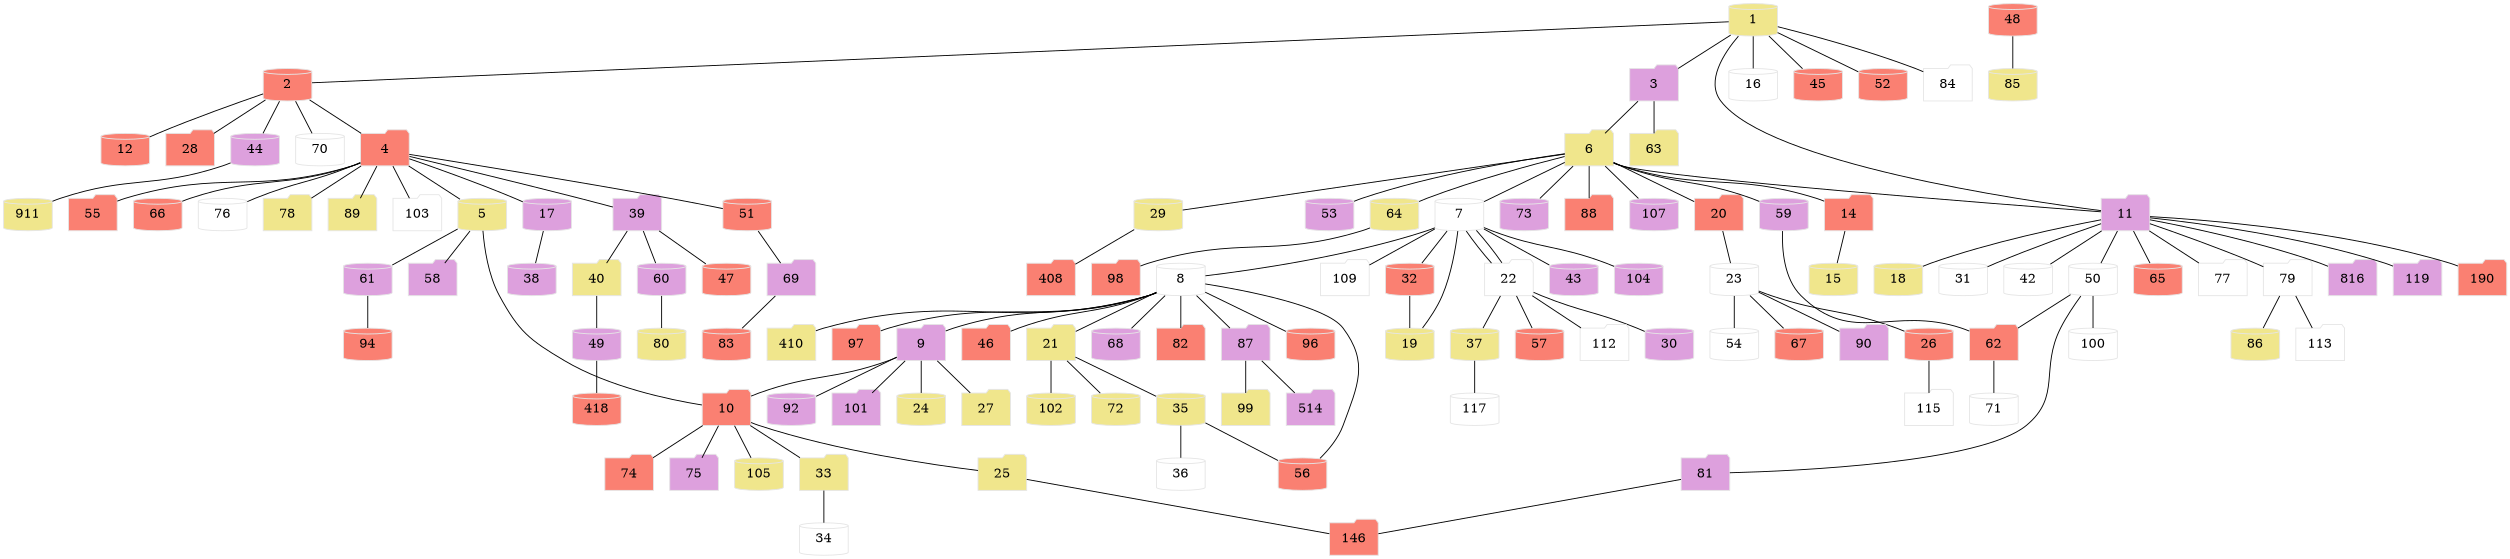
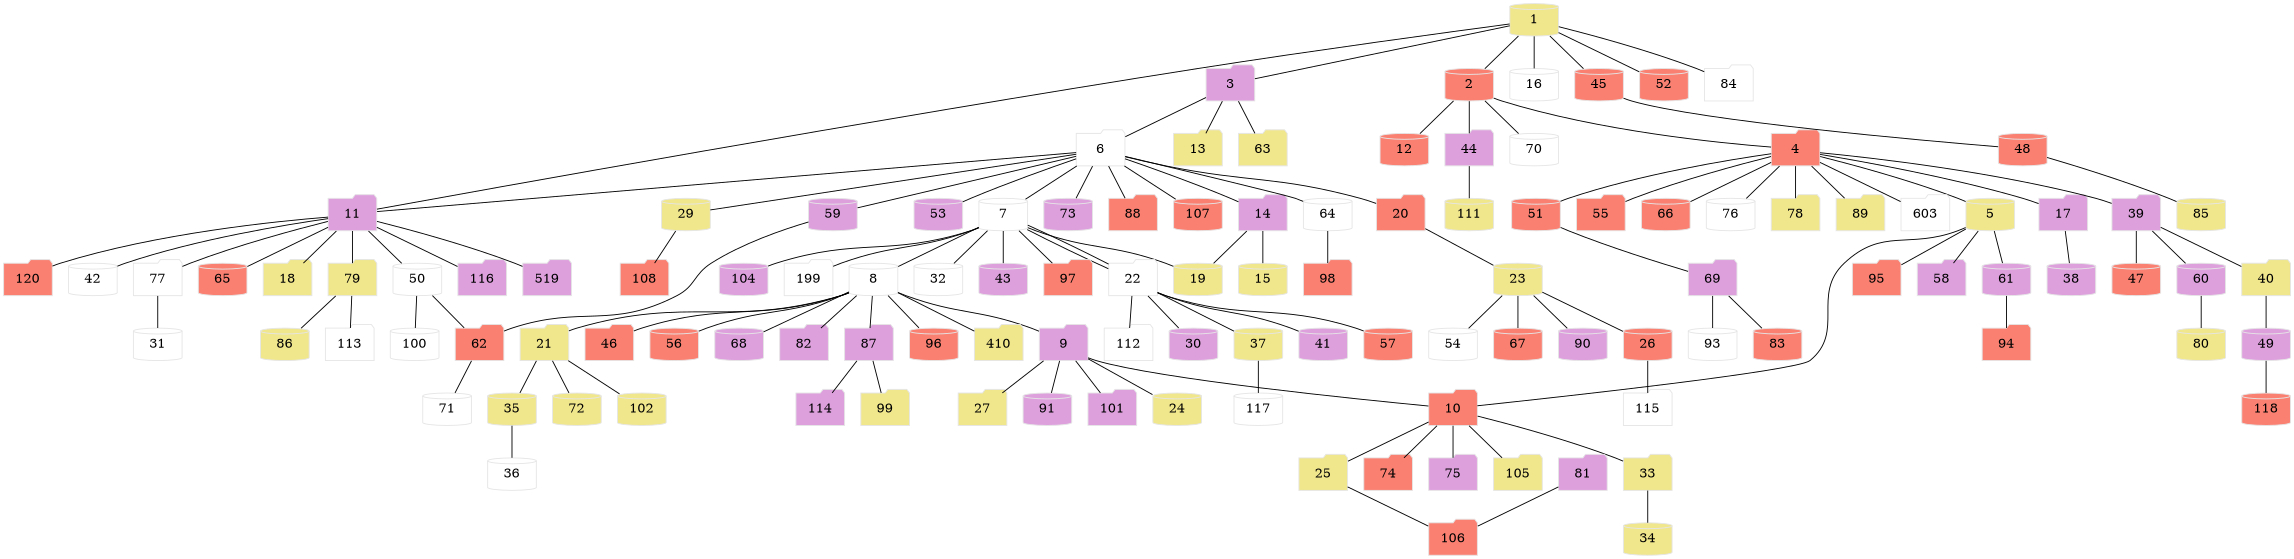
  graph {
    node [color=gray90 fillcolor=salmon shape=cylinder style=filled]
    1 [fillcolor=khaki]
    2
    3 [fillcolor=plum shape=folder]
    11 [fillcolor=plum shape=folder]
    16 [fillcolor=white]
    45
    52
    84 [fillcolor=white shape=folder]
    4 [shape=folder]
    12
-   28 [shape=folder]
-   44 [fillcolor=plum]
+   44 [fillcolor=plum shape=folder]
    70 [fillcolor=white]
-   6 [fillcolor=khaki shape=folder]
+   6 [fillcolor=white shape=folder]
+   13 [fillcolor=khaki shape=folder]
    63 [fillcolor=khaki shape=folder]
-   18 [fillcolor=khaki]
+   18 [fillcolor=khaki shape=folder]
    31 [fillcolor=white]
    42 [fillcolor=white]
    50 [fillcolor=white]
    65
    77 [fillcolor=white shape=folder]
-   79 [fillcolor=white shape=folder]
-   116 [fillcolor=plum shape=folder label=816]
-   119 [fillcolor=plum shape=folder]
-   120 [shape=folder label=190]
+   79 [fillcolor=khaki shape=folder]
+   116 [fillcolor=plum shape=folder]
+   119 [fillcolor=plum shape=folder label=519]
+   120 [shape=folder]
    48
    5 [fillcolor=khaki]
-   17 [fillcolor=plum]
+   17 [fillcolor=plum shape=folder]
    39 [fillcolor=plum shape=folder]
    51
    55 [shape=folder]
    66
    76 [fillcolor=white]
    78 [fillcolor=khaki shape=folder]
    89 [fillcolor=khaki shape=folder]
-   103 [fillcolor=white shape=folder]
-   111 [fillcolor=khaki label=911]
+   103 [fillcolor=white shape=folder label=603]
+   111 [fillcolor=khaki]
    7 [fillcolor=white]
-   14 [shape=folder]
+   14 [fillcolor=plum shape=folder]
    20 [shape=folder]
    29 [fillcolor=khaki]
    53 [fillcolor=plum]
    59 [fillcolor=plum]
-   64 [fillcolor=khaki]
+   64 [fillcolor=white]
    73 [fillcolor=plum]
    88 [shape=folder]
-   107 [fillcolor=plum]
+   107
    10 [shape=folder]
    58 [fillcolor=plum shape=folder]
    61 [fillcolor=plum]
+   95 [shape=folder]
    38 [fillcolor=plum]
    40 [fillcolor=khaki shape=folder]
    47
    60 [fillcolor=plum]
    69 [fillcolor=plum shape=folder]
    25 [fillcolor=khaki shape=folder]
    33 [fillcolor=khaki shape=folder]
    74 [shape=folder]
    75 [fillcolor=plum shape=folder]
-   105 [fillcolor=khaki]
-   94
+   105 [fillcolor=khaki shape=folder]
+   94 [shape=folder]
    8 [fillcolor=white]
    19 [fillcolor=khaki]
    22 [fillcolor=white shape=folder]
-   32
+   32 [fillcolor=white]
    43 [fillcolor=plum]
    97 [shape=folder]
    104 [fillcolor=plum]
-   109 [fillcolor=white shape=folder]
+   109 [fillcolor=white shape=folder label=199]
    15 [fillcolor=khaki]
-   23 [fillcolor=white]
-   108 [shape=folder label=408]
+   23 [fillcolor=khaki]
+   108 [shape=folder]
    62 [shape=folder]
    98 [shape=folder]
    9 [fillcolor=plum shape=folder]
    21 [fillcolor=khaki shape=folder]
    46 [shape=folder]
    56
    68 [fillcolor=plum]
-   82 [shape=folder]
+   82 [fillcolor=plum shape=folder]
    87 [fillcolor=plum shape=folder]
    96
    n85 [fillcolor=khaki label=410 shape=folder]
    30 [fillcolor=plum]
    37 [fillcolor=khaki]
+   41 [fillcolor=plum]
    57
    112 [fillcolor=white shape=folder]
    24 [fillcolor=khaki]
    27 [fillcolor=khaki shape=folder]
-   91 [fillcolor=plum label=92]
+   91 [fillcolor=plum]
    101 [fillcolor=plum shape=folder]
    35 [fillcolor=khaki]
    72 [fillcolor=khaki]
    102 [fillcolor=khaki]
    99 [fillcolor=khaki shape=folder]
-   114 [fillcolor=plum shape=folder label=514]
-   106 [shape=folder label=146]
-   34 [fillcolor=white]
+   114 [fillcolor=plum shape=folder]
+   106 [shape=folder]
+   34 [fillcolor=khaki]
    81 [fillcolor=plum shape=folder]
    100 [fillcolor=white]
    86 [fillcolor=khaki]
    113 [fillcolor=white shape=folder]
    26
    54 [fillcolor=white]
    67
-   90 [fillcolor=plum shape=folder]
+   90 [fillcolor=plum]
    36 [fillcolor=white]
    117 [fillcolor=white]
    115 [fillcolor=white shape=folder]
    49 [fillcolor=plum]
    80 [fillcolor=khaki]
-   118 [label=418]
+   118
    85 [fillcolor=khaki]
    71 [fillcolor=white]
    83
+   93 [fillcolor=white]
    1 -- 2
    1 -- 3
    1 -- 11
    1 -- 16
    1 -- 45
    1 -- 52
    1 -- 84
    2 -- 4
    2 -- 12
-   2 -- 28
    2 -- 44
    2 -- 70
    3 -- 6
+   3 -- 13
    3 -- 63
    11 -- 18
-   11 -- 31
+   77 -- 31
    11 -- 42
    11 -- 50
    11 -- 65
    11 -- 77
    11 -- 79
    11 -- 116
    11 -- 119
    11 -- 120
+   45 -- 48
    4 -- 5
    4 -- 17
    4 -- 39
    4 -- 51
    4 -- 55
    4 -- 66
    4 -- 76
    4 -- 78
    4 -- 89
    4 -- 103
    44 -- 111
    6 -- 11
    6 -- 7
    6 -- 14
    6 -- 20
    6 -- 29
    6 -- 53
    6 -- 59
    6 -- 64
    6 -- 73
    6 -- 88
    6 -- 107
    50 -- 62
-   50 -- 81
    50 -- 100
    79 -- 86
    79 -- 113
    48 -- 85
    5 -- 10
    5 -- 58
    5 -- 61
+   5 -- 95
    17 -- 38
    39 -- 40
    39 -- 47
    39 -- 60
    51 -- 69
    7 -- 8
    7 -- 19
    7 -- 22
    7 -- 22
    7 -- 32
    7 -- 43
-   8 -- 97
+   7 -- 97
    7 -- 104
    7 -- 109
-   32 -- 19
+   14 -- 19
    14 -- 15
    20 -- 23
    29 -- 108
    59 -- 62
    64 -- 98
    10 -- 25
    10 -- 33
    10 -- 74
    10 -- 75
    10 -- 105
    61 -- 94
    40 -- 49
    60 -- 80
    69 -- 83
+   69 -- 93
    25 -- 106
    33 -- 34
    8 -- 9
    8 -- 21
    8 -- 46
    8 -- 56
    8 -- 68
    8 -- 82
    8 -- 87
    8 -- 96
    8 -- n85
    22 -- 30
    22 -- 37
+   22 -- 41
    22 -- 57
    22 -- 112
    23 -- 26
    23 -- 54
    23 -- 67
    23 -- 90
    62 -- 71
    9 -- 10
    9 -- 24
    9 -- 27
    9 -- 91
    9 -- 101
    21 -- 35
    21 -- 72
    21 -- 102
    87 -- 99
    87 -- 114
    37 -- 117
-   35 -- 56
    35 -- 36
    81 -- 106
    26 -- 115
    49 -- 118
  }
